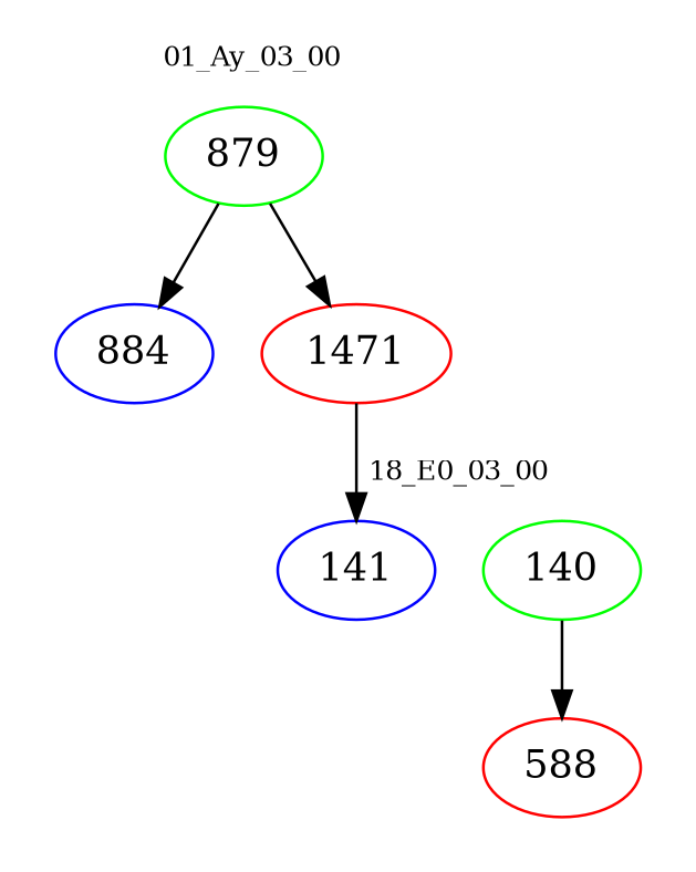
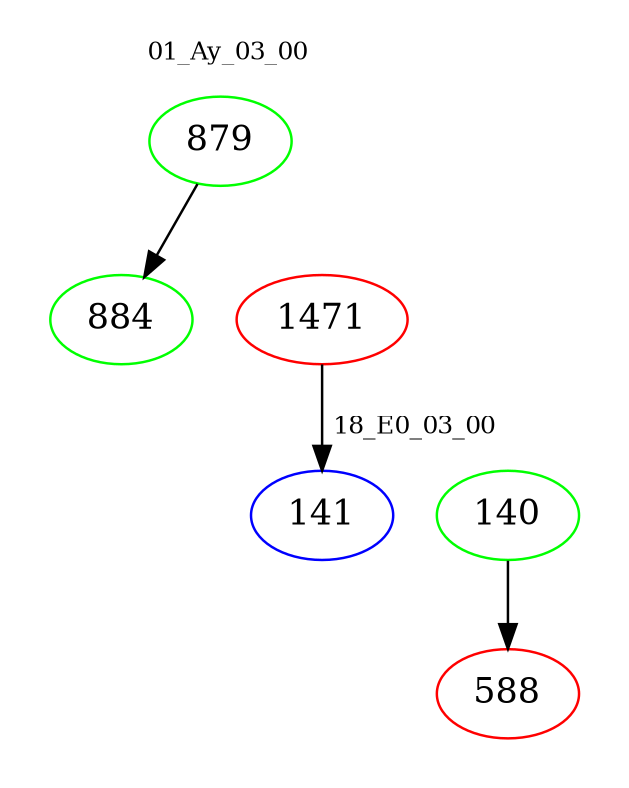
  digraph {
    node [color=green]
    edge [color=black]
    n1 [label=879]
-   n2 [color=blue label=884]
+   n2 [label=884]
    n3 [color=red label=1471]
    n4 [label=140]
    n5 [color=blue label=141]
    n6 [color=red label=588]
    subgraph cluster_1 {
      color=white
      fontsize=10
      label="01_Ay_03_00"
      n1
      n2
      n3
    }
    subgraph cluster_2 {
      color=white
      fontsize=10
      label="18_E0_03_00"
      n4
      n5
      n6
    }
    n1 -> n2
-   n1 -> n3
    n3 -> n5
    n4 -> n6
  }
